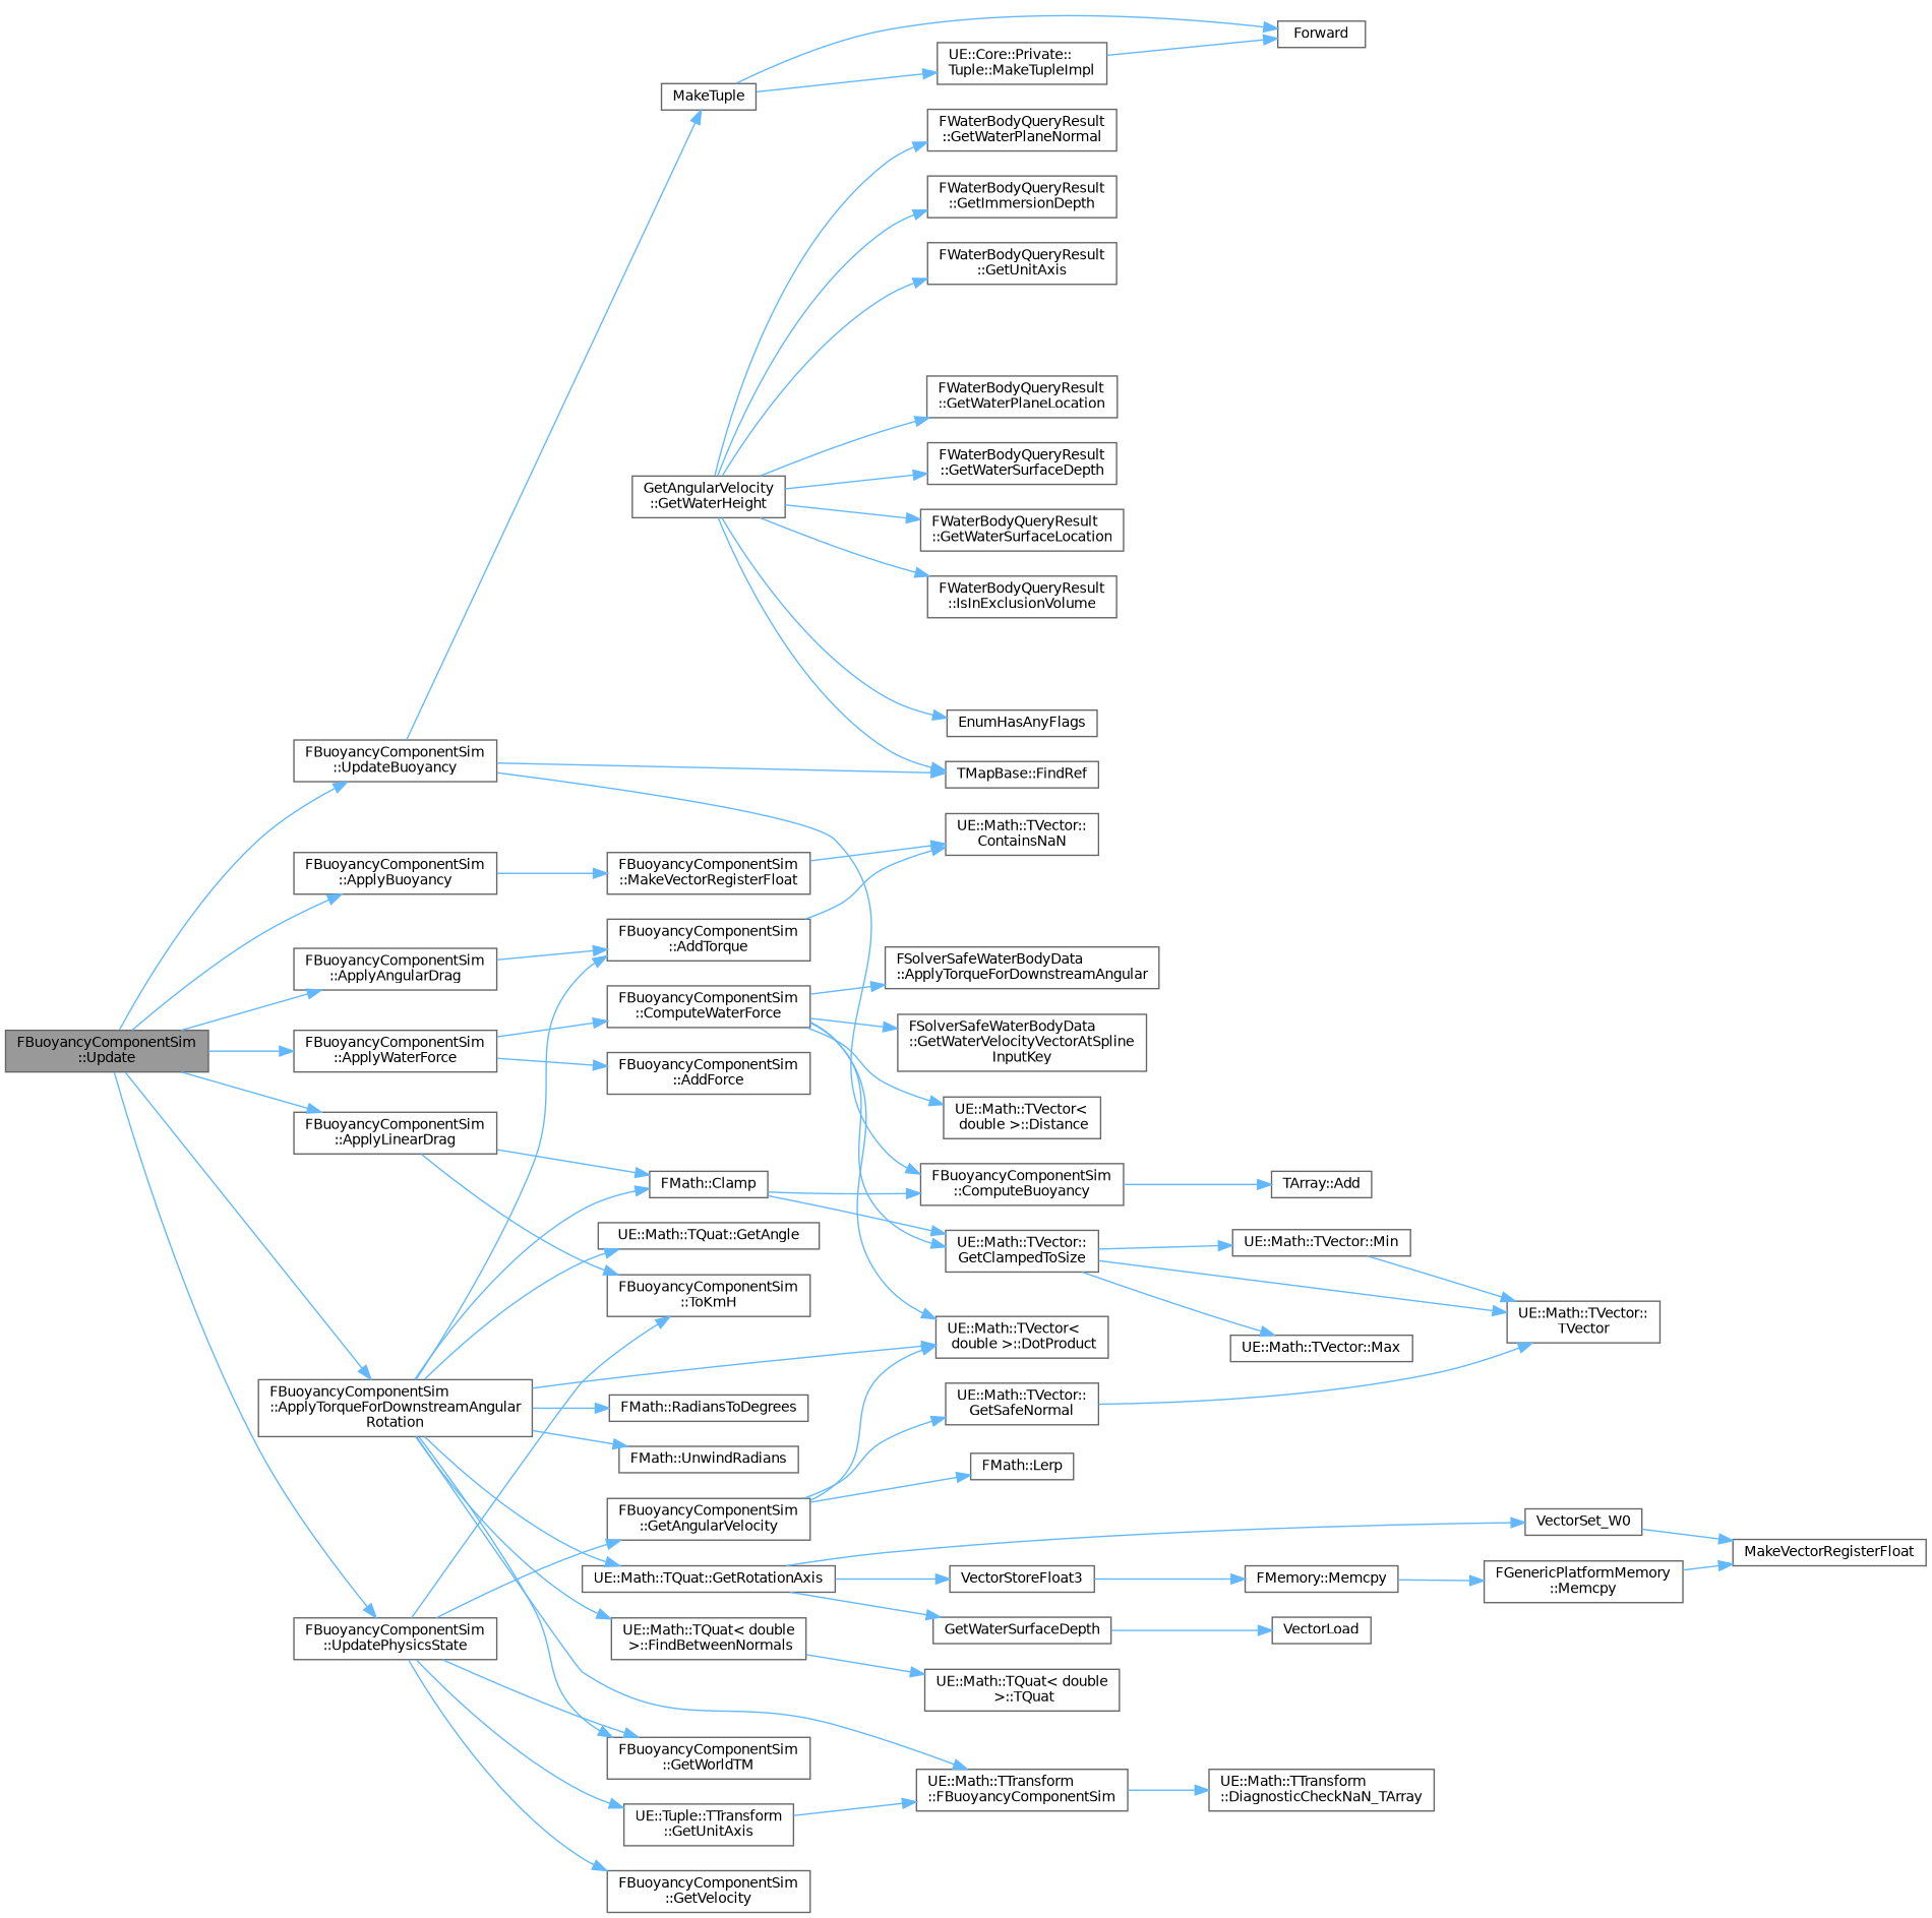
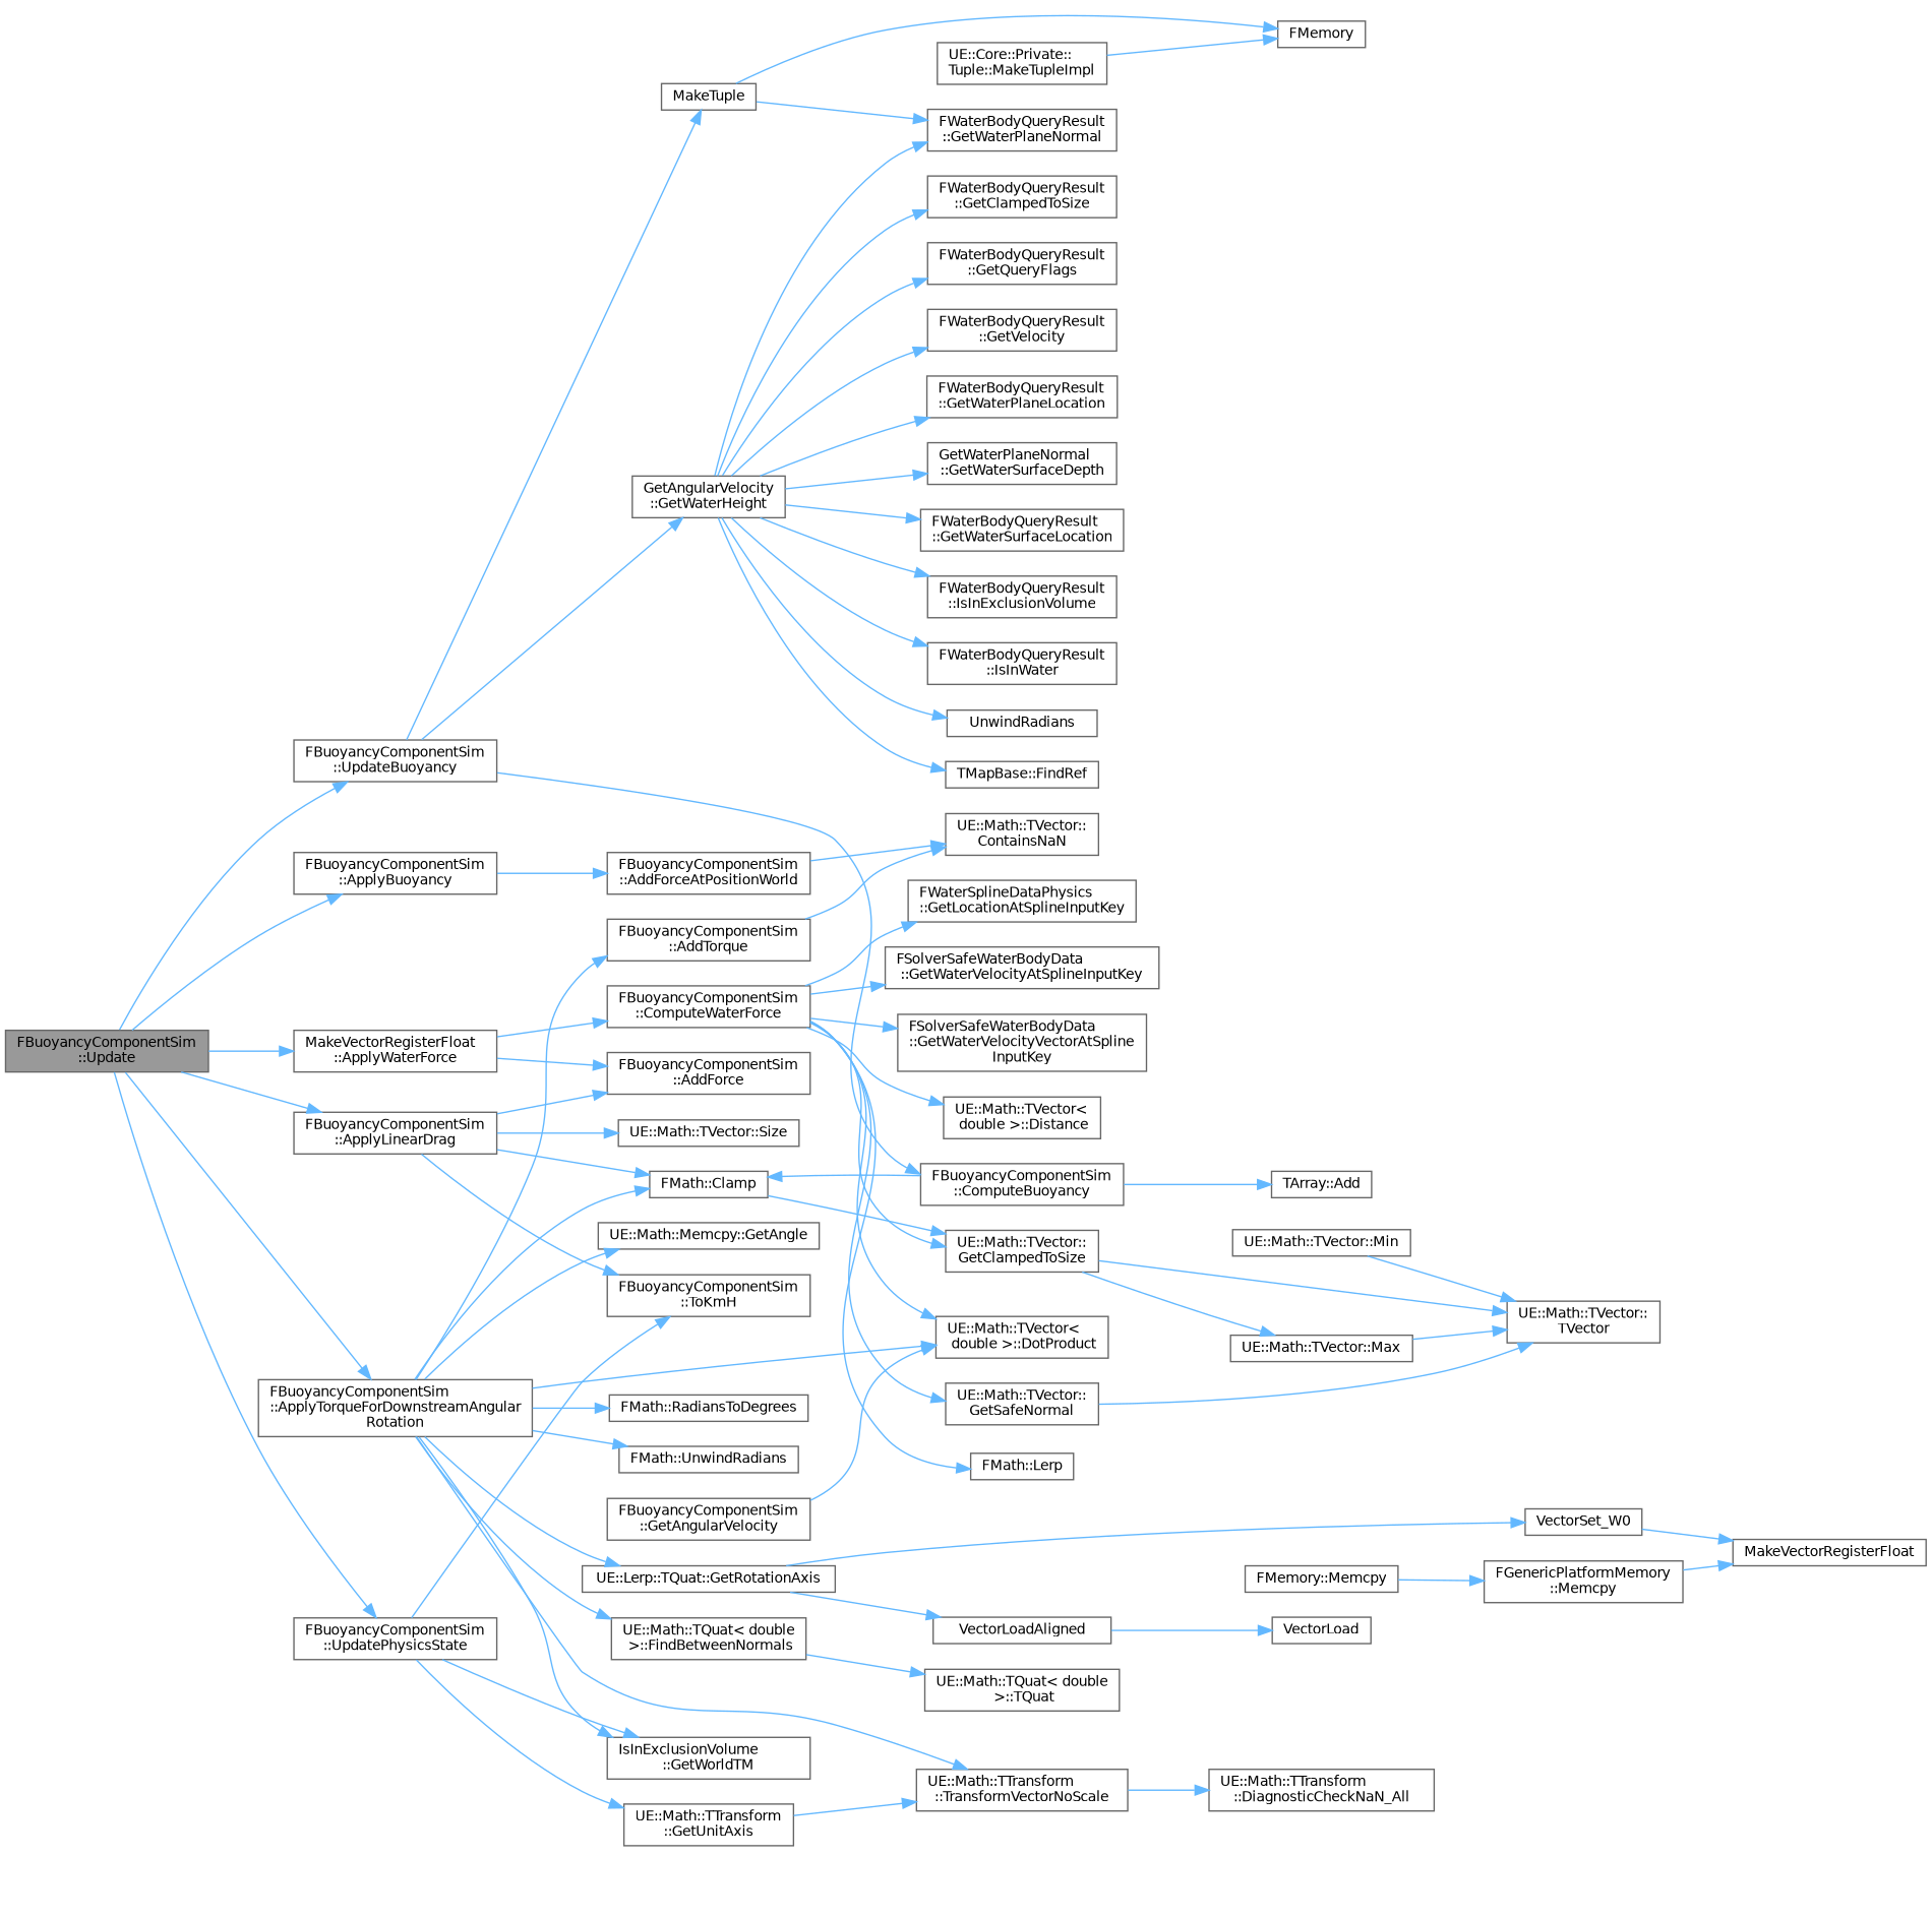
  digraph {
    rankdir=LR
    node [color=grey40 fillcolor=white fontname=Helvetica fontsize=10 shape=box style=filled]
    edge [color=steelblue1 fontname=Helvetica fontsize=10 labelfontname=Helvetica labelfontsize=10 style=solid]
    n1 [color=gray40 fillcolor=grey60 fontcolor=black height=0.2 label="FBuoyancyComponentSim\l::Update" width=0.4]
-   n2 [height=0.2 label="FBuoyancyComponentSim\l::ApplyAngularDrag" width=0.4]
    n3 [height=0.2 label="FBuoyancyComponentSim\l::ApplyBuoyancy" width=0.4]
    n4 [height=0.2 label="FBuoyancyComponentSim\l::ApplyLinearDrag" width=0.4]
    n5 [height=0.2 label="FBuoyancyComponentSim\l::ApplyTorqueForDownstreamAngular\lRotation" width=0.4]
-   n6 [height=0.2 label="FBuoyancyComponentSim\l::ApplyWaterForce" width=0.4]
+   n6 [height=0.2 label="MakeVectorRegisterFloat\l::ApplyWaterForce" width=0.4]
    n7 [height=0.2 label="FBuoyancyComponentSim\l::UpdateBuoyancy" width=0.4]
    n8 [height=0.2 label="FBuoyancyComponentSim\l::UpdatePhysicsState" width=0.4]
    n9 [height=0.2 label="FBuoyancyComponentSim\l::AddTorque" width=0.4]
-   n10 [height=0.2 label="FBuoyancyComponentSim\l::MakeVectorRegisterFloat" width=0.4]
+   n10 [height=0.2 label="FBuoyancyComponentSim\l::AddForceAtPositionWorld" width=0.4]
    n11 [height=0.2 label="FBuoyancyComponentSim\l::AddForce" width=0.4]
    n12 [height=0.2 label="FMath::Clamp" width=0.4]
+   n13 [height=0.2 label="UE::Math::TVector::Size" width=0.4]
    n14 [height=0.2 label="FBuoyancyComponentSim\l::ToKmH" width=0.4]
    n15 [height=0.2 label="UE::Math::TVector\<\l double \>::DotProduct" width=0.4]
    n16 [height=0.2 label="UE::Math::TQuat\< double\l \>::FindBetweenNormals" width=0.4]
-   n17 [height=0.2 label="UE::Math::TQuat::GetAngle" width=0.4]
-   n18 [height=0.2 label="UE::Math::TQuat::GetRotationAxis" width=0.4]
-   n19 [height=0.2 label="FBuoyancyComponentSim\l::GetWorldTM" width=0.4]
+   n17 [height=0.2 label="UE::Math::Memcpy::GetAngle" width=0.4]
+   n18 [height=0.2 label="UE::Lerp::TQuat::GetRotationAxis" width=0.4]
+   n19 [height=0.2 label="IsInExclusionVolume\l::GetWorldTM" width=0.4]
    n20 [height=0.2 label="FMath::RadiansToDegrees" width=0.4]
-   n21 [height=0.2 label="UE::Math::TTransform\l::FBuoyancyComponentSim" width=0.4]
+   n21 [height=0.2 label="UE::Math::TTransform\l::TransformVectorNoScale" width=0.4]
    n22 [height=0.2 label="FMath::UnwindRadians" width=0.4]
    n23 [height=0.2 label="FBuoyancyComponentSim\l::ComputeWaterForce" width=0.4]
    n24 [height=0.2 label="FBuoyancyComponentSim\l::ComputeBuoyancy" width=0.4]
    n25 [height=0.2 label="GetAngularVelocity\l::GetWaterHeight" width=0.4]
    n26 [height=0.2 label=MakeTuple width=0.4]
    n27 [height=0.2 label="FBuoyancyComponentSim\l::GetAngularVelocity" width=0.4]
-   n28 [height=0.2 label="UE::Tuple::TTransform\l::GetUnitAxis" width=0.4]
-   n29 [height=0.2 label="FBuoyancyComponentSim\l::GetVelocity" width=0.4]
+   n28 [height=0.2 label="UE::Math::TTransform\l::GetUnitAxis" width=0.4]
    n30 [height=0.2 label="UE::Math::TVector::\lContainsNaN" width=0.4]
    n31 [height=0.2 label="UE::Math::TVector::\lGetClampedToSize" width=0.4]
    n32 [height=0.2 label="UE::Math::TVector::\lGetSafeNormal" width=0.4]
    n33 [height=0.2 label="UE::Math::TVector::\lTVector" width=0.4]
    n34 [height=0.2 label="UE::Math::TQuat\< double\l \>::TQuat" width=0.4]
-   n35 [height=0.2 label=GetWaterSurfaceDepth width=0.4]
+   n35 [height=0.2 label=VectorLoadAligned width=0.4]
    n36 [height=0.2 label=VectorSet_W0 width=0.4]
-   n37 [height=0.2 label=VectorStoreFloat3 width=0.4]
-   n38 [height=0.2 label="UE::Math::TTransform\l::DiagnosticCheckNaN_TArray" width=0.4]
+   n38 [height=0.2 label="UE::Math::TTransform\l::DiagnosticCheckNaN_All" width=0.4]
    n39 [height=0.2 label=VectorLoad width=0.4]
    n40 [height=0.2 label=MakeVectorRegisterFloat width=0.4]
    n41 [height=0.2 label="FMemory::Memcpy" width=0.4]
    n42 [height=0.2 label="FGenericPlatformMemory\l::Memcpy" width=0.4]
    n43 [height=0.2 label="UE::Math::TVector\<\l double \>::Distance" width=0.4]
-   n45 [height=0.2 label="FSolverSafeWaterBodyData\l::ApplyTorqueForDownstreamAngular" width=0.4]
+   n44 [height=0.2 label="FWaterSplineDataPhysics\l::GetLocationAtSplineInputKey" width=0.4]
+   n45 [height=0.2 label="FSolverSafeWaterBodyData\l::GetWaterVelocityAtSplineInputKey" width=0.4]
    n46 [height=0.2 label="FSolverSafeWaterBodyData\l::GetWaterVelocityVectorAtSpline\lInputKey" width=0.4]
    n47 [height=0.2 label="FMath::Lerp" width=0.4]
    n48 [height=0.2 label="UE::Math::TVector::Max" width=0.4]
    n49 [height=0.2 label="UE::Math::TVector::Min" width=0.4]
    n50 [height=0.2 label="TArray::Add" width=0.4]
-   n51 [height=0.2 label=EnumHasAnyFlags width=0.4]
+   n51 [height=0.2 label=UnwindRadians width=0.4]
    n52 [height=0.2 label="TMapBase::FindRef" width=0.4]
-   n53 [height=0.2 label="FWaterBodyQueryResult\l::GetImmersionDepth" width=0.4]
-   n54 [height=0.2 label="FWaterBodyQueryResult\l::GetUnitAxis" width=0.4]
+   n53 [height=0.2 label="FWaterBodyQueryResult\l::GetClampedToSize" width=0.4]
+   n54 [height=0.2 label="FWaterBodyQueryResult\l::GetQueryFlags" width=0.4]
+   n55 [height=0.2 label="FWaterBodyQueryResult\l::GetVelocity" width=0.4]
    n56 [height=0.2 label="FWaterBodyQueryResult\l::GetWaterPlaneLocation" width=0.4]
    n57 [height=0.2 label="FWaterBodyQueryResult\l::GetWaterPlaneNormal" width=0.4]
-   n58 [height=0.2 label="FWaterBodyQueryResult\l::GetWaterSurfaceDepth" width=0.4]
+   n58 [height=0.2 label="GetWaterPlaneNormal\l::GetWaterSurfaceDepth" width=0.4]
    n59 [height=0.2 label="FWaterBodyQueryResult\l::GetWaterSurfaceLocation" width=0.4]
    n60 [height=0.2 label="FWaterBodyQueryResult\l::IsInExclusionVolume" width=0.4]
-   n62 [height=0.2 label=Forward width=0.4]
+   n61 [height=0.2 label="FWaterBodyQueryResult\l::IsInWater" width=0.4]
+   n62 [height=0.2 label=FMemory width=0.4]
    n63 [height=0.2 label="UE::Core::Private::\lTuple::MakeTupleImpl" width=0.4]
-   n1 -> n2
    n1 -> n3
    n1 -> n4
    n1 -> n5
    n1 -> n6
    n1 -> n7
    n1 -> n8
-   n2 -> n9
    n3 -> n10
+   n4 -> n11
    n4 -> n12
+   n4 -> n13
    n4 -> n14
    n5 -> n9
    n5 -> n12
    n5 -> n15
    n5 -> n16
    n5 -> n17
    n5 -> n18
    n5 -> n19
    n5 -> n20
    n5 -> n21
    n5 -> n22
    n6 -> n11
    n6 -> n23
    n7 -> n24
-   n7 -> n52
+   n7 -> n25
    n7 -> n26
    n8 -> n14
    n8 -> n19
-   n8 -> n27
    n8 -> n28
-   n8 -> n29
    n9 -> n30
    n10 -> n30
    n12 -> n31
    n16 -> n34
    n18 -> n35
    n18 -> n36
-   n18 -> n37
    n21 -> n38
    n23 -> n15
    n23 -> n31
-   n27 -> n32
+   n23 -> n32
    n23 -> n43
+   n23 -> n44
    n23 -> n45
    n23 -> n46
-   n27 -> n47
-   n12 -> n24
+   n23 -> n47
+   n24 -> n12
    n24 -> n50
    n25 -> n51
    n25 -> n52
    n25 -> n53
    n25 -> n54
+   n25 -> n55
    n25 -> n56
    n25 -> n57
    n25 -> n58
    n25 -> n59
    n25 -> n60
+   n25 -> n61
    n26 -> n62
-   n26 -> n63
+   n26 -> n57
    n27 -> n15
    n28 -> n21
    n31 -> n33
    n31 -> n48
-   n31 -> n49
    n32 -> n33
    n35 -> n39
    n36 -> n40
-   n37 -> n41
    n41 -> n42
    n42 -> n40
+   n48 -> n33
    n49 -> n33
    n63 -> n62
  }
